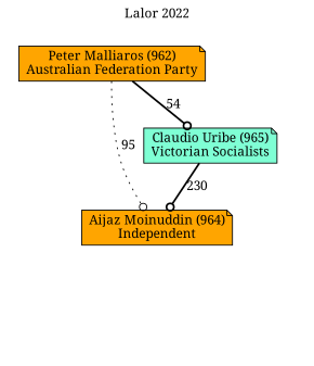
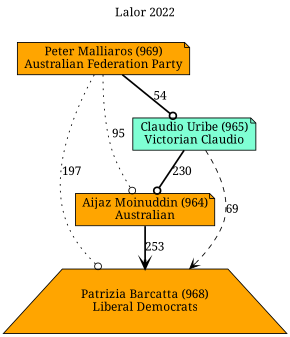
  digraph {
    fontname="Noto Serif"
    label="Lalor 2022"
    labelloc=t
    mclimit=2
    node [fillcolor=orange fontname="Noto Serif" shape=note style=filled]
    edge [arrowhead=odot fontname="Noto Serif" style=bold]
-   n2 [label="Aijaz Moinuddin (964)\nIndependent"]
-   n3 [fillcolor=aquamarine label="Claudio Uribe (965)\nVictorian Socialists"]
-   n4 [label="Peter Malliaros (962)\nAustralian Federation Party"]
+   n1 [label="Patrizia Barcatta (968)\nLiberal Democrats" shape=trapezium]
+   n2 [label="Aijaz Moinuddin (964)\nAustralian"]
+   n3 [fillcolor=aquamarine label="Claudio Uribe (965)\nVictorian Claudio"]
+   n4 [label="Peter Malliaros (969)\nAustralian Federation Party"]
+   n2 -> n1 [arrowhead=vee label=253]
+   n3 -> n1 [arrowhead=vee label=69 style=dashed]
    n3 -> n2 [label=230]
+   n4 -> n1 [label=197 style=dotted]
    n4 -> n2 [label=95 style=dotted]
    n4 -> n3 [label=54]
  }
